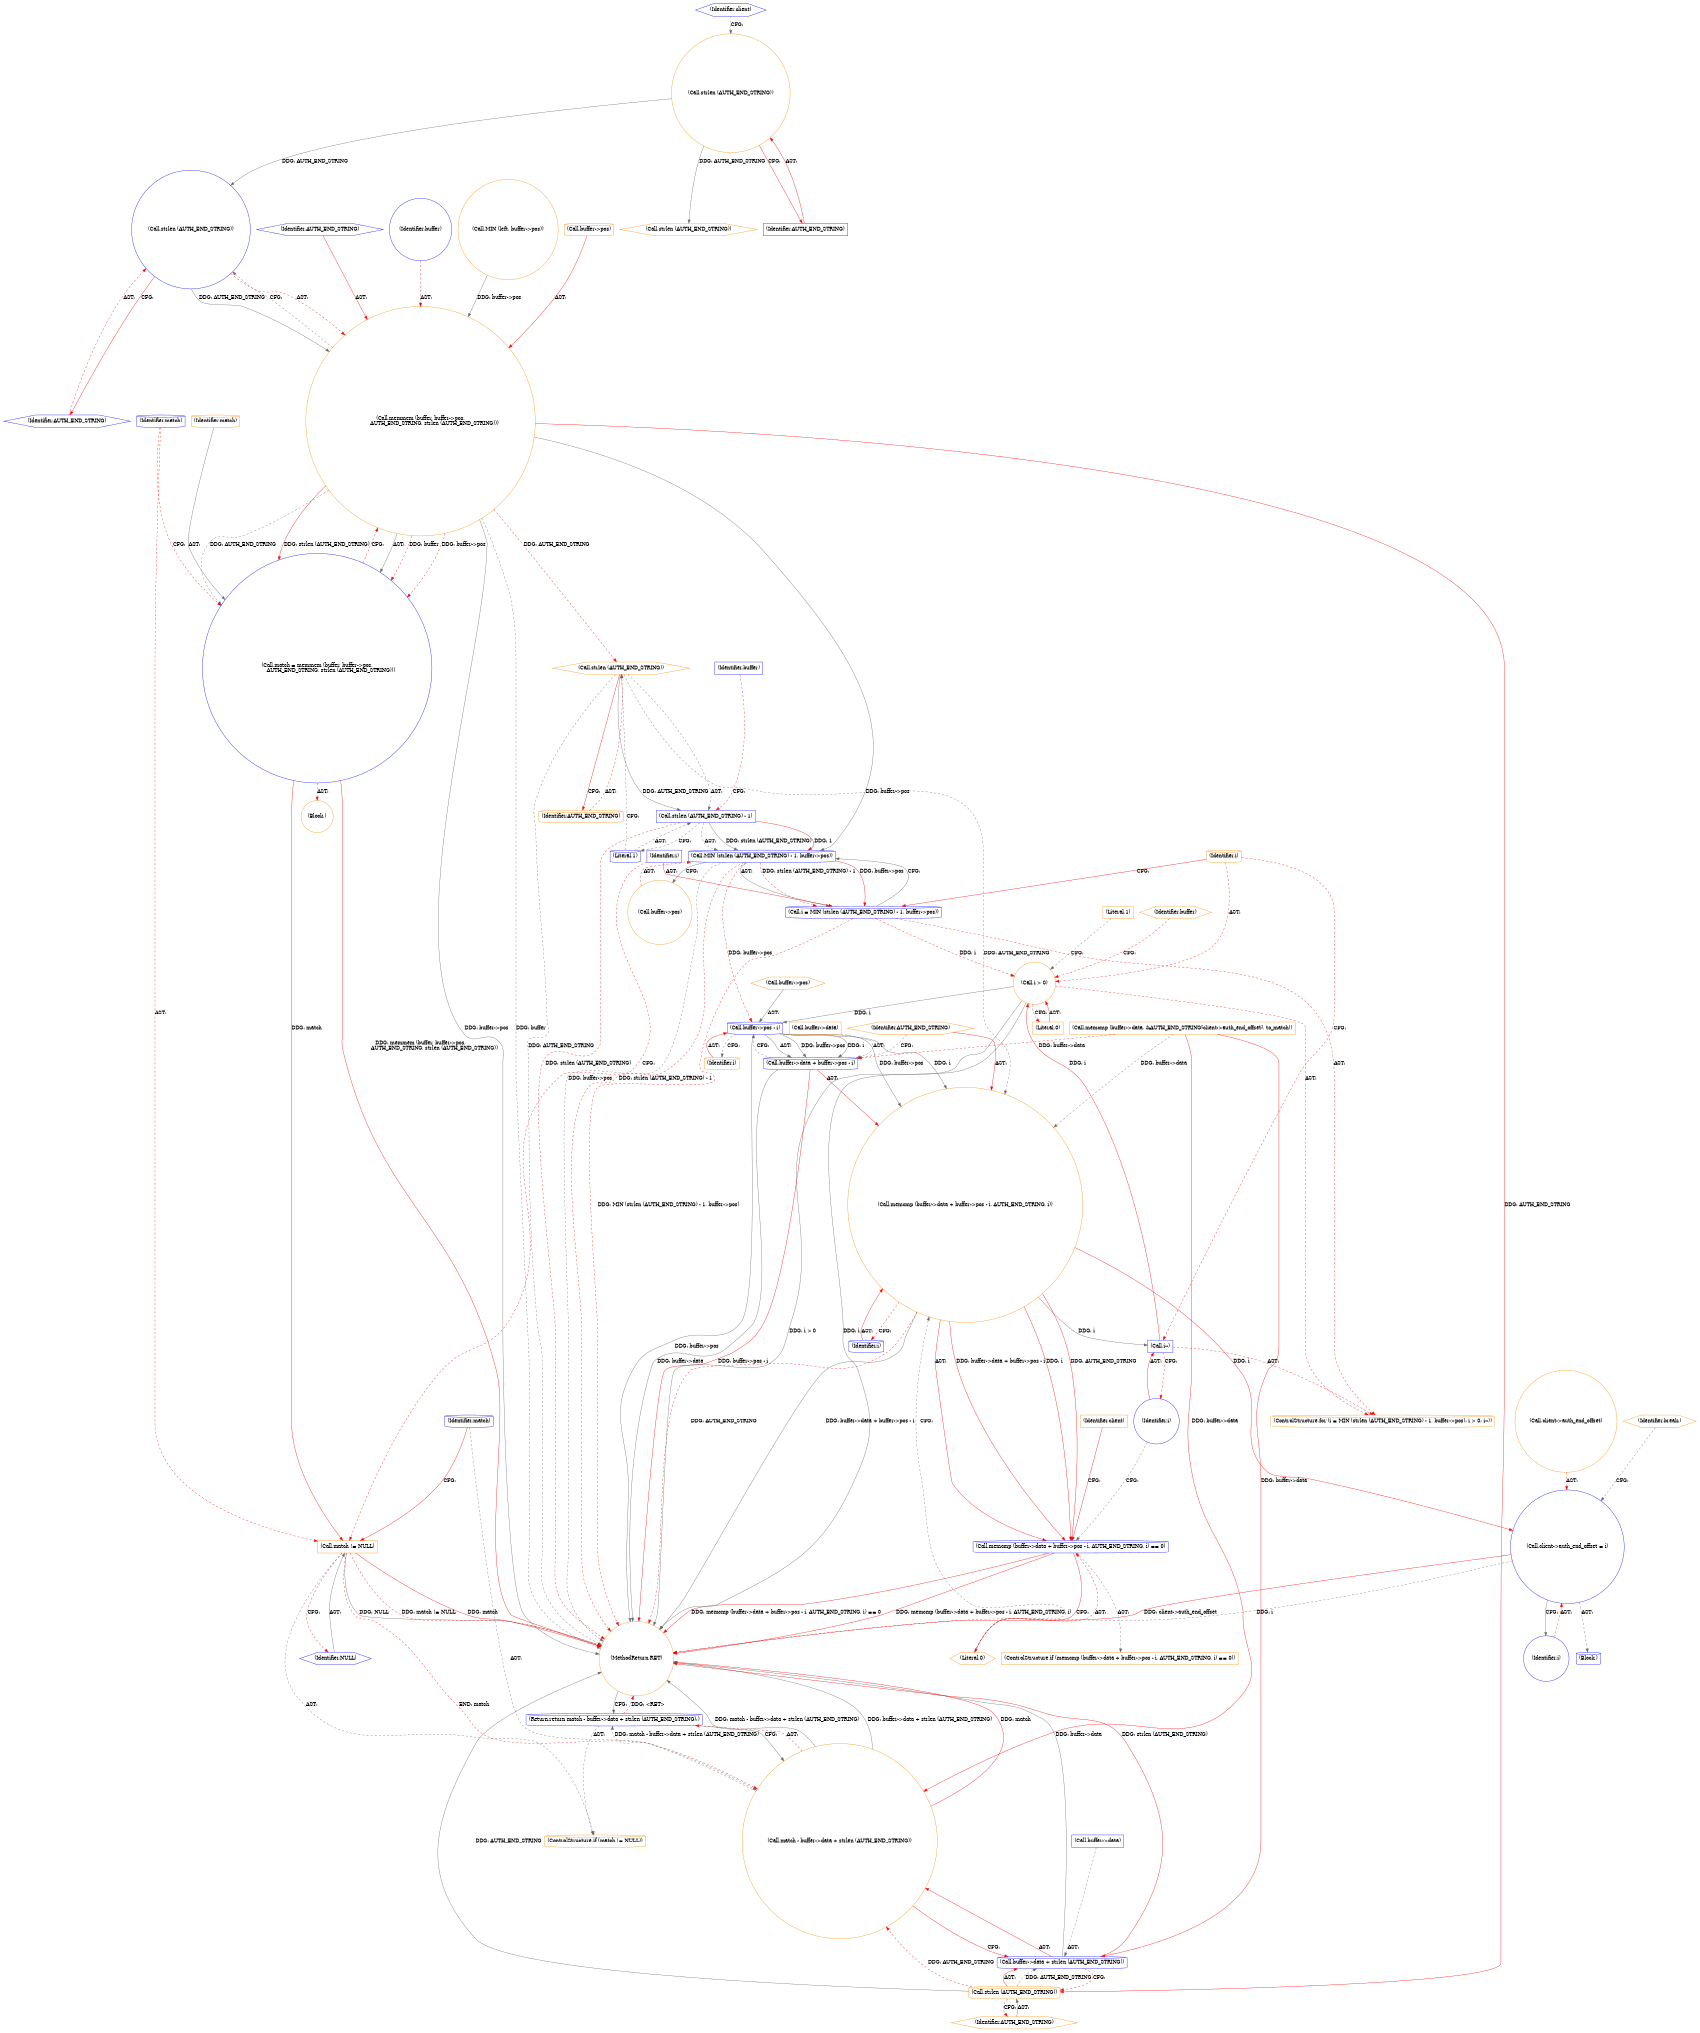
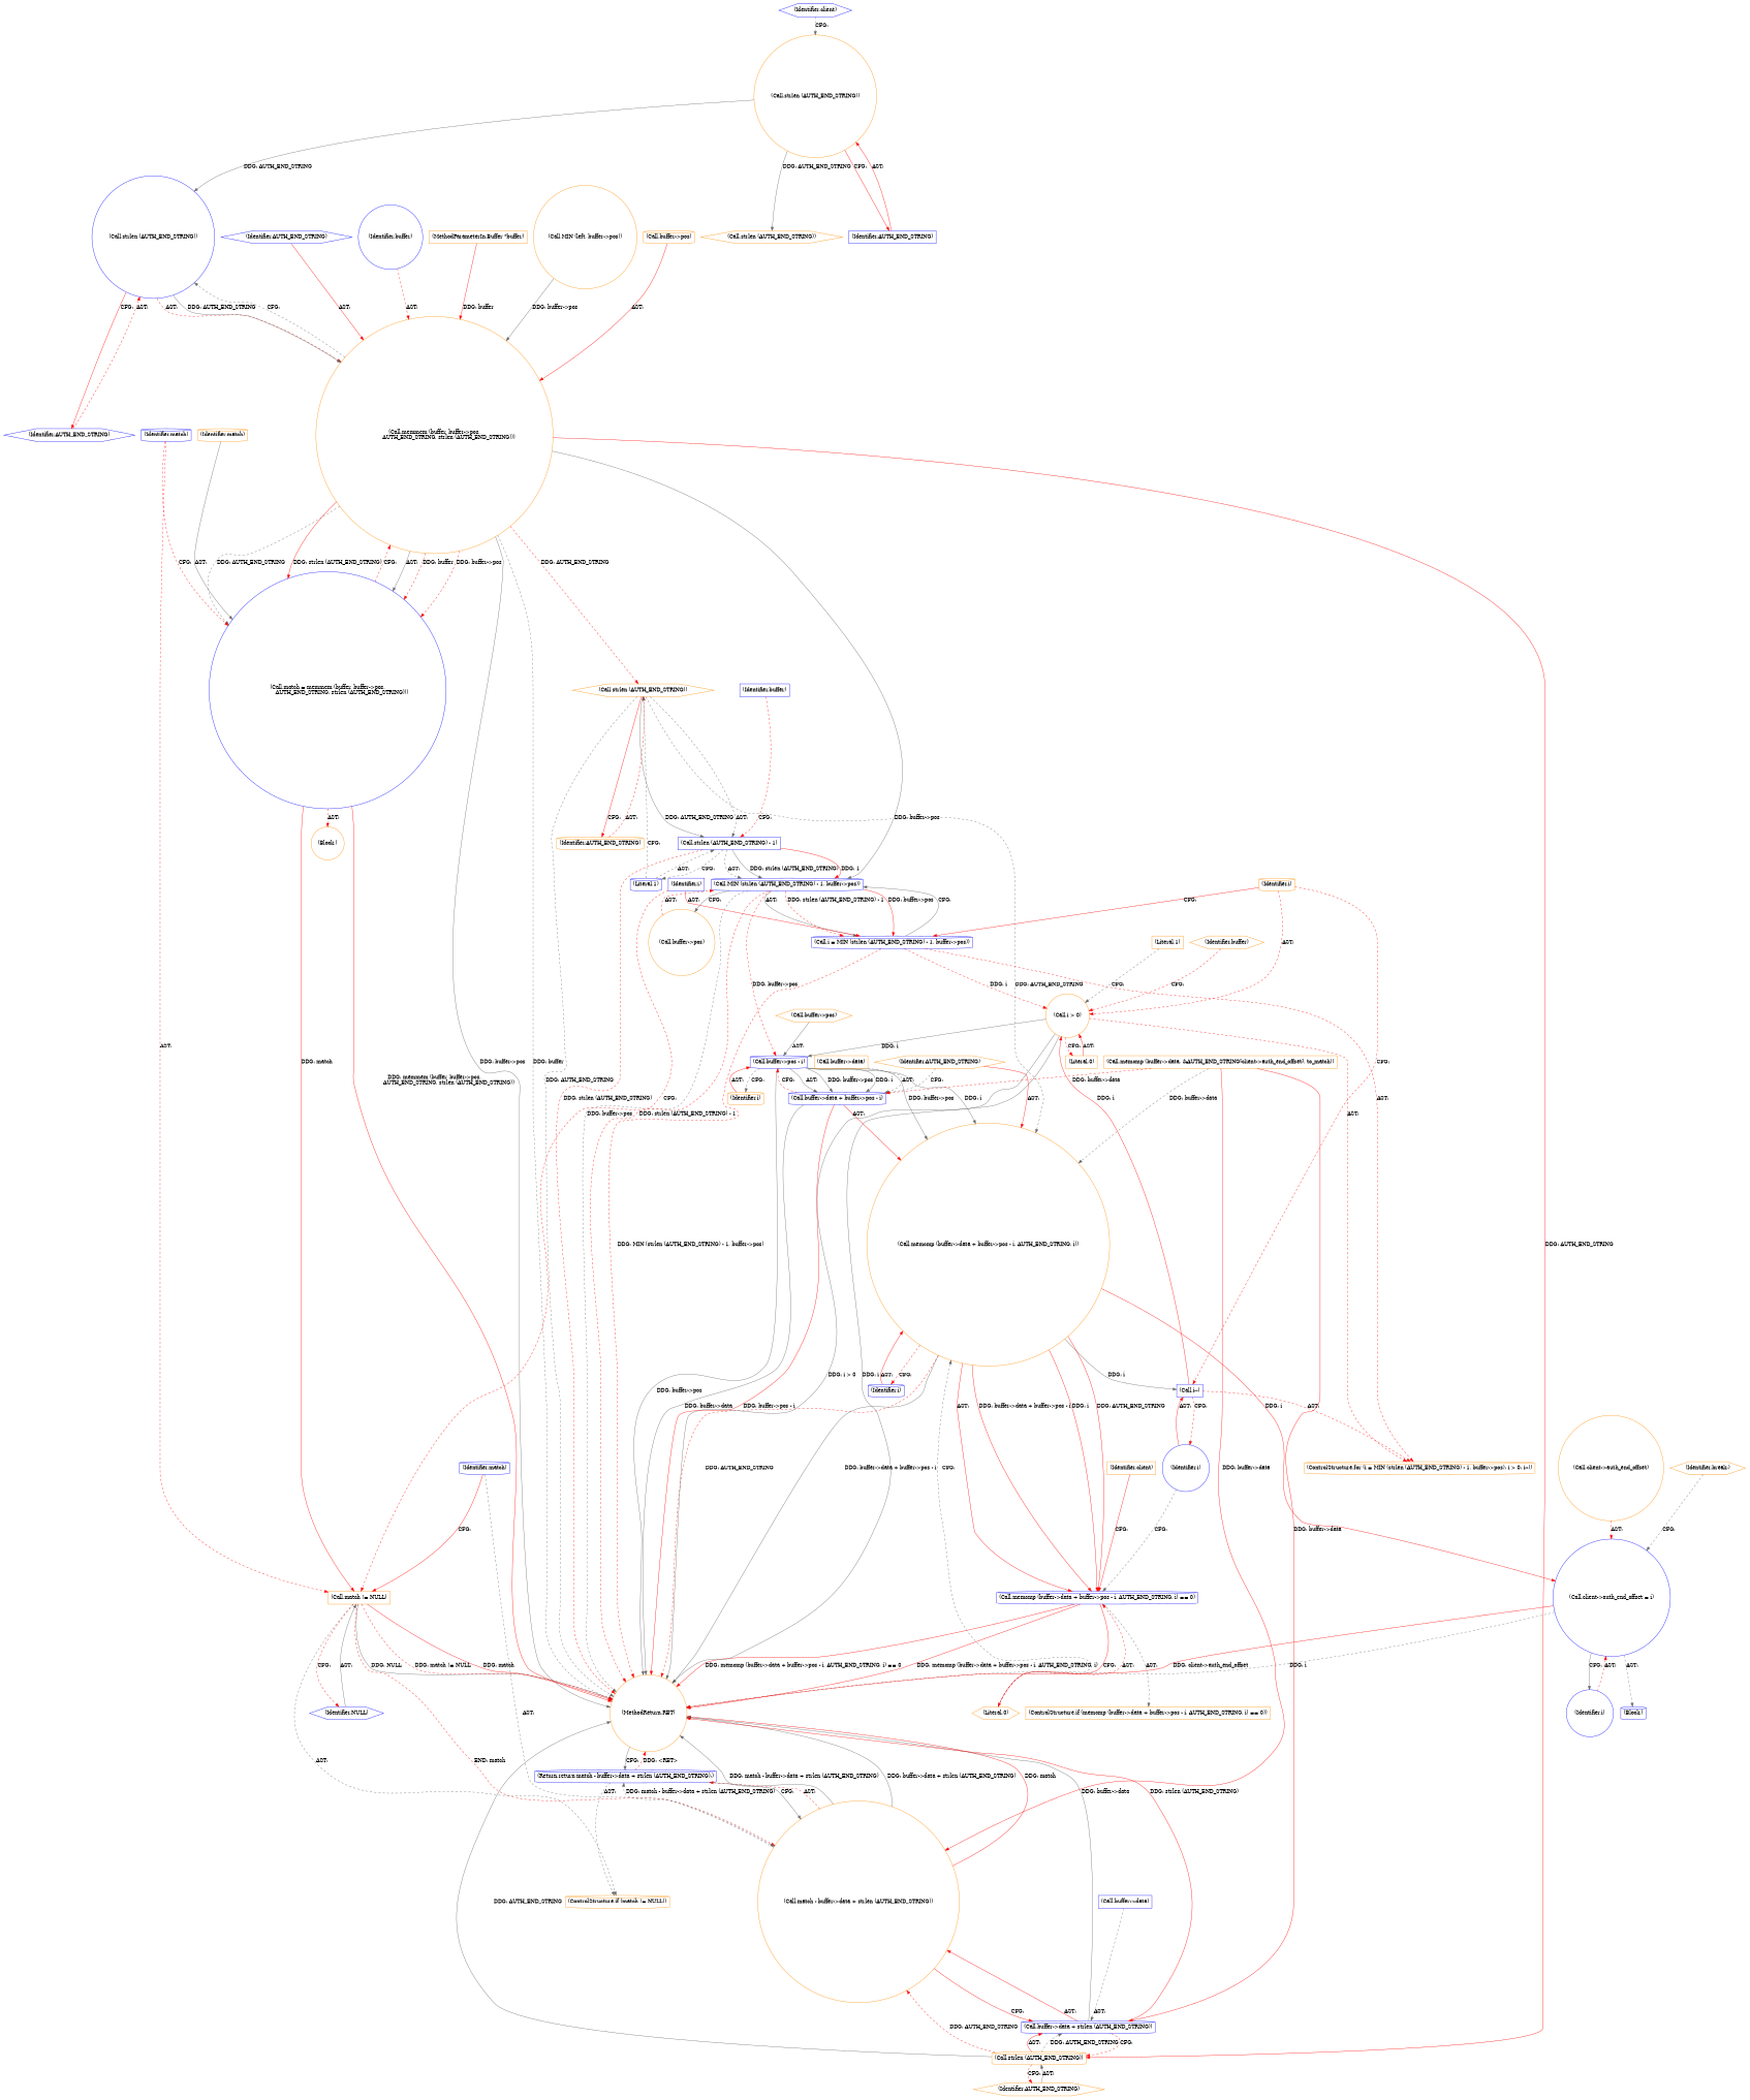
  digraph {
    node [color=darkorange shape=cylinder]
    edge [color=red style=solid]
    n1 [color=blue label="(Call,strlen (AUTH_END_STRING))" shape=circle]
    n2 [label="(Call,memmem (buffer, buffer->pos,\n                  AUTH_END_STRING, strlen (AUTH_END_STRING)))" shape=circle]
    n3 [color=blue label="(Identifier,AUTH_END_STRING)" shape=hexagon]
    n4 [color=blue label="(Call,match = memmem (buffer, buffer->pos,\n                  AUTH_END_STRING, strlen (AUTH_END_STRING)))" shape=circle]
    n5 [label="(Call,strlen (AUTH_END_STRING))"]
    n6 [label="(Call,strlen (AUTH_END_STRING))" shape=hexagon]
    n7 [color=blue label="(Call,MIN (strlen (AUTH_END_STRING) - 1, buffer->pos))"]
    n8 [label="(MethodReturn,RET)" shape=circle]
    n9 [label="(Call,strlen (AUTH_END_STRING))" shape=circle]
    n10 [label="(Call,strlen (AUTH_END_STRING))" shape=hexagon]
    n11 [color=blue label="(Identifier,AUTH_END_STRING)" shape=box]
    n12 [label="(Call,match != NULL)" shape=box]
    n13 [label="(Block,)" shape=circle]
    n14 [label="(Call,match - buffer->data + strlen (AUTH_END_STRING))" shape=circle]
    n15 [color=blue label="(Call,buffer->data + strlen (AUTH_END_STRING))"]
    n16 [label="(Identifier,AUTH_END_STRING)" shape=hexagon]
    n17 [color=blue label="(Call,strlen (AUTH_END_STRING) - 1)" shape=box]
    n18 [label="(Call,memcmp (buffer->data + buffer->pos - i, AUTH_END_STRING, i))" shape=circle]
    n19 [label="(Identifier,AUTH_END_STRING)"]
    n20 [color=blue label="(Call,i = MIN (strlen (AUTH_END_STRING) - 1, buffer->pos))"]
    n21 [color=blue label="(Call,buffer->pos - i)"]
    n22 [label="(Call,buffer->pos)" shape=circle]
    n23 [color=blue label="(Return,return match - buffer->data + strlen (AUTH_END_STRING);)"]
    n24 [color=blue label="(Identifier,NULL)" shape=hexagon]
    n25 [label="(ControlStructure,if (match != NULL))"]
    n26 [color=blue label="(Literal,1)"]
    n27 [color=blue label="(Call,i--)" shape=box]
    n28 [color=blue label="(Call,memcmp (buffer->data + buffer->pos - i, AUTH_END_STRING, i) == 0)"]
    n29 [color=blue label="(Call,client->auth_end_offset = i)" shape=circle]
    n30 [color=blue label="(Identifier,i)"]
    n31 [label="(Call,i > 0)" shape=circle]
    n32 [label="(ControlStructure,for (i = MIN (strlen (AUTH_END_STRING) - 1, buffer->pos); i > 0; i--))"]
    n33 [color=blue label="(Call,buffer->data + buffer->pos - i)"]
    n34 [label="(Identifier,i)"]
    n35 [label="(Literal,0)" shape=box]
    n36 [color=blue label="(Identifier,i)" shape=circle]
    n37 [label="(ControlStructure,if (memcmp (buffer->data + buffer->pos - i, AUTH_END_STRING, i) == 0))" shape=box]
    n38 [label="(Literal,0)" shape=hexagon]
    n39 [color=blue label="(Identifier,i)" shape=circle]
    n40 [color=blue label="(Block,)"]
    n41 [color=blue label="(Identifier,AUTH_END_STRING)" shape=hexagon]
    n42 [label="(Identifier,buffer)" shape=hexagon]
    n43 [label="(Identifier,AUTH_END_STRING)" shape=hexagon]
    n44 [color=blue label="(Identifier,buffer)" shape=circle]
    n45 [label="(Call,buffer->pos)" shape=hexagon]
    n46 [label="(Identifier,i)"]
    n47 [label="(Call,client->auth_end_offset)" shape=circle]
    n48 [color=blue label="(Identifier,buffer)" shape=box]
    n49 [label="(Identifier,client)" shape=box]
    n50 [label="(Literal,1)" shape=box]
    n51 [color=blue label="(Identifier,match)"]
+   n52 [label="(MethodParameterIn,Buffer *buffer)" shape=box]
    n53 [color=blue label="(Identifier,match)"]
    n54 [label="(Call,buffer->data)" shape=box]
    n55 [label="(Call,MIN (left, buffer->pos))" shape=circle]
    n56 [color=blue label="(Identifier,client)" shape=hexagon]
    n57 [label="(Identifier,break;)" shape=hexagon]
    n58 [label="(Call,memcmp (buffer->data, &AUTH_END_STRING[client->auth_end_offset], to_match))" shape=box]
    n59 [label="(Identifier,match)"]
    n60 [color=blue label="(Call,buffer->data)" shape=box]
    n61 [color=blue label="(Identifier,i)" shape=box]
    n62 [label="(Call,buffer->pos)"]
    n1 -> n2 [label="AST: " style=dashed]
    n1 -> n2 [color=gray40 label="DDG: AUTH_END_STRING"]
    n1 -> n3 [label="CFG: "]
    n2 -> n1 [color=gray40 label="CFG: " style=dashed]
    n2 -> n4 [color=gray40 label="AST: "]
    n2 -> n4 [label="DDG: buffer" style=dashed]
    n2 -> n4 [label="DDG: buffer->pos" style=dashed]
    n2 -> n4 [color=gray40 label="DDG: AUTH_END_STRING" style=dashed]
    n2 -> n4 [label="DDG: strlen (AUTH_END_STRING)"]
    n2 -> n5 [label="DDG: AUTH_END_STRING"]
    n2 -> n6 [label="DDG: AUTH_END_STRING" style=dashed]
    n2 -> n7 [color=gray40 label="DDG: buffer->pos"]
    n2 -> n8 [color=gray40 label="DDG: buffer->pos"]
    n2 -> n8 [color=gray40 label="DDG: buffer" style=dashed]
    n3 -> n1 [label="AST: " style=dashed]
    n4 -> n2 [label="CFG: " style=dashed]
    n4 -> n8 [label="DDG: memmem (buffer, buffer->pos,\n                  AUTH_END_STRING, strlen (AUTH_END_STRING))"]
    n4 -> n12 [label="DDG: match"]
    n4 -> n13 [label="AST: " style=dashed]
    n5 -> n8 [color=gray40 label="DDG: AUTH_END_STRING"]
    n5 -> n14 [label="DDG: AUTH_END_STRING" style=dashed]
    n5 -> n15 [label="AST: "]
    n5 -> n15 [color=gray40 label="DDG: AUTH_END_STRING" style=dashed]
    n5 -> n16 [label="CFG: " style=dashed]
    n6 -> n8 [color=gray40 label="DDG: AUTH_END_STRING" style=dashed]
    n6 -> n17 [color=gray40 label="AST: " style=dashed]
    n6 -> n17 [color=gray40 label="DDG: AUTH_END_STRING"]
    n6 -> n18 [color=gray40 label="DDG: AUTH_END_STRING" style=dashed]
    n6 -> n19 [label="CFG: "]
    n7 -> n8 [color=gray40 label="DDG: buffer->pos" style=dashed]
    n7 -> n8 [label="DDG: strlen (AUTH_END_STRING) - 1" style=dashed]
    n7 -> n20 [color=gray40 label="AST: "]
    n7 -> n20 [label="DDG: strlen (AUTH_END_STRING) - 1" style=dashed]
    n7 -> n20 [label="DDG: buffer->pos"]
    n7 -> n21 [label="DDG: buffer->pos" style=dashed]
    n7 -> n22 [color=gray40 label="CFG: "]
    n8 -> n23 [color=gray40 label="CFG: "]
    n9 -> n1 [color=gray40 label="DDG: AUTH_END_STRING"]
    n9 -> n10 [color=gray40 label="DDG: AUTH_END_STRING"]
    n9 -> n11 [label="CFG: "]
    n11 -> n9 [label="AST: "]
    n12 -> n8 [label="DDG: match"]
    n12 -> n8 [color=gray40 label="DDG: NULL"]
    n12 -> n8 [label="DDG: match != NULL" style=dashed]
    n12 -> n14 [label="END: match" style=dashed]
    n12 -> n24 [label="CFG: " style=dashed]
    n12 -> n25 [color=gray40 label="AST: " style=dashed]
    n14 -> n8 [color=gray40 label="DDG: buffer->data + strlen (AUTH_END_STRING)"]
    n14 -> n8 [color=gray40 label="DDG: match - buffer->data + strlen (AUTH_END_STRING)"]
    n14 -> n8 [label="DDG: match"]
    n14 -> n15 [label="CFG: "]
    n14 -> n23 [label="AST: " style=dashed]
    n14 -> n23 [color=gray40 label="DDG: match - buffer->data + strlen (AUTH_END_STRING)" style=dashed]
    n15 -> n5 [label="CFG: " style=dashed]
    n15 -> n8 [color=gray40 label="DDG: buffer->data"]
    n15 -> n8 [label="DDG: strlen (AUTH_END_STRING)"]
    n15 -> n14 [label="AST: "]
    n16 -> n5 [color=gray40 label="AST: "]
    n17 -> n7 [color=gray40 label="AST: " style=dashed]
    n17 -> n7 [color=gray40 label="DDG: strlen (AUTH_END_STRING)"]
    n17 -> n7 [label="DDG: 1"]
    n17 -> n8 [label="DDG: strlen (AUTH_END_STRING)" style=dashed]
    n17 -> n26 [color=gray40 label="CFG: " style=dashed]
    n18 -> n8 [label="DDG: AUTH_END_STRING" style=dashed]
    n18 -> n8 [color=gray40 label="DDG: buffer->data + buffer->pos - i"]
    n18 -> n27 [color=gray40 label="DDG: i"]
    n18 -> n28 [label="AST: "]
    n18 -> n28 [label="DDG: buffer->data + buffer->pos - i"]
    n18 -> n28 [label="DDG: AUTH_END_STRING"]
    n18 -> n28 [label="DDG: i"]
    n18 -> n29 [label="DDG: i"]
    n18 -> n30 [label="CFG: " style=dashed]
    n19 -> n6 [label="AST: " style=dashed]
    n20 -> n7 [color=gray40 label="CFG: "]
    n20 -> n8 [label="DDG: MIN (strlen (AUTH_END_STRING) - 1, buffer->pos)" style=dashed]
    n20 -> n31 [label="DDG: i" style=dashed]
    n20 -> n32 [label="AST: " style=dashed]
    n21 -> n8 [color=gray40 label="DDG: buffer->pos"]
    n21 -> n18 [color=gray40 label="DDG: buffer->pos"]
    n21 -> n18 [color=gray40 label="DDG: i"]
    n21 -> n33 [color=gray40 label="AST: "]
    n21 -> n33 [color=gray40 label="DDG: buffer->pos"]
    n21 -> n33 [color=gray40 label="DDG: i"]
    n21 -> n34 [color=gray40 label="CFG: " style=dashed]
    n22 -> n7 [label="AST: " style=dashed]
    n23 -> n8 [label="DDG: <RET>" style=dashed]
    n23 -> n14 [color=gray40 label="CFG: "]
    n23 -> n25 [color=gray40 label="AST: " style=dashed]
    n24 -> n12 [color=gray40 label="AST: "]
    n26 -> n6 [color=gray40 label="CFG: " style=dashed]
    n26 -> n17 [color=gray40 label="AST: " style=dashed]
    n27 -> n31 [label="DDG: i"]
    n27 -> n32 [label="AST: " style=dashed]
    n27 -> n36 [label="CFG: " style=dashed]
    n28 -> n8 [label="DDG: memcmp (buffer->data + buffer->pos - i, AUTH_END_STRING, i) == 0"]
    n28 -> n8 [label="DDG: memcmp (buffer->data + buffer->pos - i, AUTH_END_STRING, i)"]
    n28 -> n37 [color=gray40 label="AST: " style=dashed]
    n28 -> n38 [label="CFG: "]
    n29 -> n8 [color=gray40 label="DDG: i" style=dashed]
    n29 -> n8 [label="DDG: client->auth_end_offset"]
    n29 -> n39 [color=gray40 label="CFG: "]
    n29 -> n40 [color=gray40 label="AST: " style=dashed]
    n30 -> n18 [label="AST: "]
    n31 -> n8 [color=gray40 label="DDG: i"]
    n31 -> n8 [color=gray40 label="DDG: i > 0"]
    n31 -> n21 [color=gray40 label="DDG: i"]
    n31 -> n32 [label="AST: " style=dashed]
    n31 -> n35 [label="CFG: " style=dashed]
    n33 -> n8 [color=gray40 label="DDG: buffer->data"]
    n33 -> n8 [label="DDG: buffer->pos - i"]
    n33 -> n18 [label="AST: "]
-   n33 -> n21 [color=gray40 label="CFG: " style=dashed]
+   n33 -> n21 [label="CFG: " style=dashed]
    n34 -> n21 [label="AST: "]
    n35 -> n31 [label="AST: "]
    n36 -> n27 [label="AST: "]
    n36 -> n28 [color=gray40 label="CFG: " style=dashed]
    n38 -> n18 [color=gray40 label="CFG: " style=dashed]
    n38 -> n28 [label="AST: " style=dashed]
    n39 -> n29 [label="AST: " style=dashed]
    n41 -> n2 [label="AST: "]
    n42 -> n31 [label="CFG: " style=dashed]
    n43 -> n18 [label="AST: "]
    n43 -> n33 [color=gray40 label="CFG: " style=dashed]
    n44 -> n2 [label="AST: " style=dashed]
    n45 -> n21 [color=gray40 label="AST: "]
    n46 -> n20 [label="CFG: "]
    n46 -> n27 [label="CFG: " style=dashed]
    n46 -> n31 [label="AST: " style=dashed]
    n47 -> n29 [label="AST: " style=dashed]
    n48 -> n17 [label="CFG: " style=dashed]
    n49 -> n28 [label="CFG: "]
    n50 -> n31 [color=gray40 label="CFG: " style=dashed]
    n51 -> n4 [label="CFG: " style=dashed]
    n51 -> n12 [label="AST: " style=dashed]
+   n52 -> n2 [label="DDG: buffer"]
    n53 -> n12 [label="CFG: "]
    n53 -> n14 [color=gray40 label="AST: " style=dashed]
    n54 -> n33 [color=gray40 label="AST: " style=dashed]
    n55 -> n2 [color=gray40 label="DDG: buffer->pos"]
    n56 -> n9 [color=gray40 label="CFG: " style=dashed]
    n57 -> n29 [color=gray40 label="CFG: " style=dashed]
    n58 -> n14 [label="DDG: buffer->data"]
    n58 -> n15 [label="DDG: buffer->data"]
    n58 -> n18 [color=gray40 label="DDG: buffer->data" style=dashed]
    n58 -> n33 [label="DDG: buffer->data" style=dashed]
    n59 -> n4 [color=gray40 label="AST: "]
    n60 -> n15 [color=gray40 label="AST: " style=dashed]
    n61 -> n12 [label="CFG: " style=dashed]
    n61 -> n20 [label="AST: "]
    n62 -> n2 [label="AST: "]
  }
